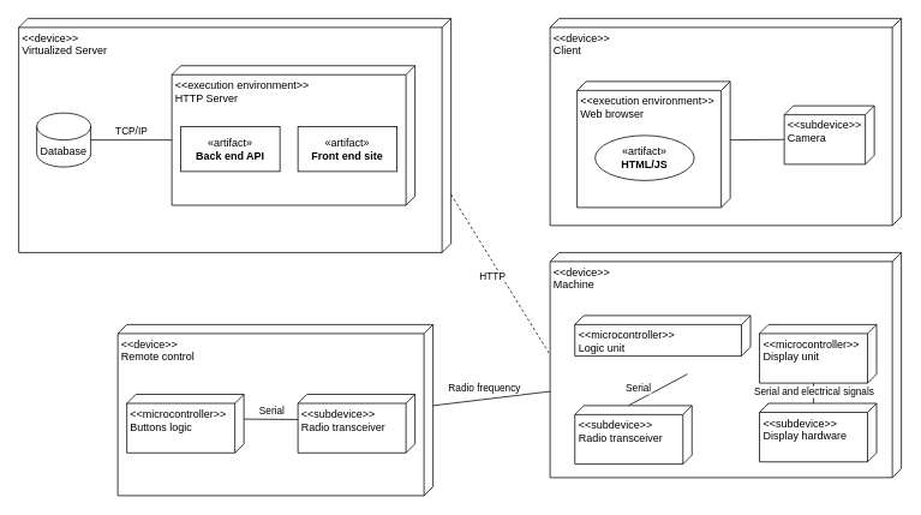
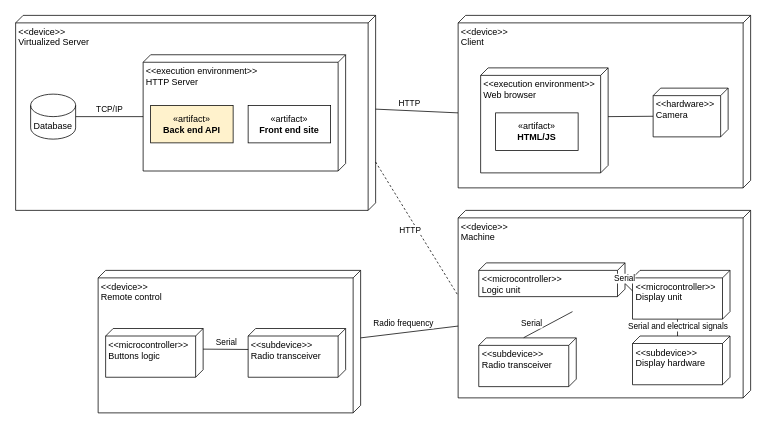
  <mxCell id="0" />
  <mxCell id="1" parent="0" />
  <mxCell id="2" value="&amp;lt;&amp;lt;device&amp;gt;&amp;gt;&lt;br&gt;Virtualized Server" style="verticalAlign=top;align=left;spacingTop=8;spacingLeft=2;spacingRight=12;shape=cube;size=10;direction=south;fontStyle=0;html=1;whiteSpace=wrap;" vertex="1" parent="1"><mxGeometry x="20" y="20" width="480" height="260" as="geometry" /></mxCell>
  <mxCell id="3" value="&amp;lt;&amp;lt;execution environment&amp;gt;&amp;gt;&lt;br&gt;HTTP Server" style="verticalAlign=top;align=left;spacingTop=8;spacingLeft=2;spacingRight=12;shape=cube;size=10;direction=south;fontStyle=0;html=1;whiteSpace=wrap;" vertex="1" parent="1"><mxGeometry x="190" y="72.5" width="270" height="155" as="geometry" /></mxCell>
  <mxCell id="4" style="edgeStyle=orthogonalEdgeStyle;rounded=0;orthogonalLoop=1;jettySize=auto;html=1;exitX=1;exitY=0.5;exitDx=0;exitDy=0;exitPerimeter=0;entryX=0;entryY=0;entryDx=82.5;entryDy=270;entryPerimeter=0;endArrow=none;endFill=0;" edge="1" parent="1" source="6" target="3"><mxGeometry relative="1" as="geometry" /></mxCell>
  <mxCell id="5" value="TCP/IP" style="edgeLabel;html=1;align=center;verticalAlign=middle;resizable=0;points=[];" vertex="1" connectable="0" parent="4"><mxGeometry x="0.128" y="1" relative="1" as="geometry"><mxPoint x="-7" y="-10" as="offset" /></mxGeometry></mxCell>
  <mxCell id="6" value="Database" style="shape=cylinder3;whiteSpace=wrap;html=1;boundedLbl=1;backgroundOutline=1;size=15;" vertex="1" parent="1"><mxGeometry x="40" y="125" width="60" height="60" as="geometry" /></mxCell>
  <mxCell id="7" value="«artifact»&lt;br&gt;&lt;b&gt;Front end site&lt;/b&gt;" style="html=1;whiteSpace=wrap;" vertex="1" parent="1"><mxGeometry x="330" y="140" width="110" height="50" as="geometry" /></mxCell>
- <mxCell id="8" value="«artifact»&lt;br&gt;&lt;b&gt;Back end API&lt;/b&gt;" style="html=1;whiteSpace=wrap;" vertex="1" parent="1"><mxGeometry x="200" y="140" width="110" height="50" as="geometry" /></mxCell>
+ <mxCell id="8" value="«artifact»&lt;br&gt;&lt;b&gt;Back end API&lt;/b&gt;" style="html=1;whiteSpace=wrap;fillColor=#fff2cc;" vertex="1" parent="1"><mxGeometry x="200" y="140" width="110" height="50" as="geometry" /></mxCell>
+ <mxCell id="9" style="rounded=0;orthogonalLoop=1;jettySize=auto;html=1;exitX=0;exitY=0;exitDx=125;exitDy=0;exitPerimeter=0;endArrow=none;endFill=0;entryX=0;entryY=0;entryDx=130;entryDy=390;entryPerimeter=0;" edge="1" parent="1" source="2" target="11"><mxGeometry relative="1" as="geometry"><mxPoint x="590" y="60" as="sourcePoint" /><mxPoint x="720" y="120" as="targetPoint" /></mxGeometry></mxCell>
+ <mxCell id="10" value="HTTP" style="edgeLabel;html=1;align=center;verticalAlign=middle;resizable=0;points=[];" vertex="1" connectable="0" parent="9"><mxGeometry x="0.128" y="1" relative="1" as="geometry"><mxPoint x="-17" y="-10" as="offset" /></mxGeometry></mxCell>
  <mxCell id="11" value="&amp;lt;&amp;lt;device&amp;gt;&amp;gt;&lt;br&gt;Client" style="verticalAlign=top;align=left;spacingTop=8;spacingLeft=2;spacingRight=12;shape=cube;size=10;direction=south;fontStyle=0;html=1;whiteSpace=wrap;" vertex="1" parent="1"><mxGeometry x="610" y="20" width="390" height="230" as="geometry" /></mxCell>
  <mxCell id="12" value="&amp;lt;&amp;lt;execution environment&amp;gt;&amp;gt;&lt;br&gt;Web browser" style="verticalAlign=top;align=left;spacingTop=8;spacingLeft=2;spacingRight=12;shape=cube;size=10;direction=south;fontStyle=0;html=1;whiteSpace=wrap;" vertex="1" parent="1"><mxGeometry x="640" y="90" width="170" height="140" as="geometry" /></mxCell>
- <mxCell id="13" value="«artifact»&lt;br&gt;&lt;b&gt;HTML/JS&lt;br&gt;&lt;/b&gt;" style="ellipse;html=1;whiteSpace=wrap;" vertex="1" parent="1"><mxGeometry x="660" y="150" width="110" height="50" as="geometry" /></mxCell>
- <mxCell id="14" value="&amp;lt;&amp;lt;subdevice&amp;gt;&amp;gt;&lt;br&gt;Camera" style="verticalAlign=top;align=left;spacingTop=8;spacingLeft=2;spacingRight=12;shape=cube;size=10;direction=south;fontStyle=0;html=1;whiteSpace=wrap;" vertex="1" parent="1"><mxGeometry x="870" y="117" width="100" height="65" as="geometry" /></mxCell>
+ <mxCell id="13" value="«artifact»&lt;br&gt;&lt;b&gt;HTML/JS&lt;br&gt;&lt;/b&gt;" style="html=1;whiteSpace=wrap;" vertex="1" parent="1"><mxGeometry x="660" y="150" width="110" height="50" as="geometry" /></mxCell>
+ <mxCell id="14" value="&amp;lt;&amp;lt;hardware&amp;gt;&amp;gt;&lt;br&gt;Camera" style="verticalAlign=top;align=left;spacingTop=8;spacingLeft=2;spacingRight=12;shape=cube;size=10;direction=south;fontStyle=0;html=1;whiteSpace=wrap;" vertex="1" parent="1"><mxGeometry x="870" y="117" width="100" height="65" as="geometry" /></mxCell>
  <mxCell id="15" style="rounded=0;orthogonalLoop=1;jettySize=auto;html=1;exitX=0;exitY=0;exitDx=65;exitDy=0;exitPerimeter=0;endArrow=none;endFill=0;entryX=0;entryY=0;entryDx=37.5;entryDy=100;entryPerimeter=0;" edge="1" parent="1" source="12" target="14"><mxGeometry relative="1" as="geometry"><mxPoint x="500" y="235" as="sourcePoint" /><mxPoint x="620" y="160" as="targetPoint" /></mxGeometry></mxCell>
  <mxCell id="16" value="&amp;lt;&amp;lt;device&amp;gt;&amp;gt;&lt;br&gt;Machine" style="verticalAlign=top;align=left;spacingTop=8;spacingLeft=2;spacingRight=12;shape=cube;size=10;direction=south;fontStyle=0;html=1;whiteSpace=wrap;" vertex="1" parent="1"><mxGeometry x="610" y="280" width="390" height="250" as="geometry" /></mxCell>
  <mxCell id="17" value="&amp;lt;&amp;lt;microcontroller&amp;gt;&amp;gt;&lt;br&gt;Logic unit" style="verticalAlign=top;align=left;spacingTop=8;spacingLeft=2;spacingRight=12;shape=cube;size=10;direction=south;fontStyle=0;html=1;whiteSpace=wrap;" vertex="1" parent="1"><mxGeometry x="637.5" y="350" width="195" height="45" as="geometry" /></mxCell>
  <mxCell id="18" style="rounded=0;orthogonalLoop=1;jettySize=auto;html=1;exitX=0;exitY=0;exitDx=65;exitDy=70;exitPerimeter=0;entryX=0;entryY=0.538;entryDx=0;entryDy=0;entryPerimeter=0;endArrow=none;endFill=0;" edge="1" parent="1" source="20" target="35"><mxGeometry relative="1" as="geometry" /></mxCell>
  <mxCell id="19" value="Serial and electrical signals" style="edgeLabel;html=1;align=center;verticalAlign=middle;resizable=0;points=[];" vertex="1" connectable="0" parent="18"><mxGeometry x="-0.119" relative="1" as="geometry"><mxPoint as="offset" /></mxGeometry></mxCell>
  <mxCell id="20" value="&amp;lt;&amp;lt;microcontroller&amp;gt;&amp;gt;&lt;br&gt;Display unit" style="verticalAlign=top;align=left;spacingTop=8;spacingLeft=2;spacingRight=12;shape=cube;size=10;direction=south;fontStyle=0;html=1;whiteSpace=wrap;" vertex="1" parent="1"><mxGeometry x="842.5" y="360" width="130" height="65" as="geometry" /></mxCell>
+ <mxCell id="21" style="rounded=0;orthogonalLoop=1;jettySize=auto;html=1;exitX=0;exitY=0;exitDx=27.5;exitDy=0;exitPerimeter=0;endArrow=none;endFill=0;entryX=0.423;entryY=0.999;entryDx=0;entryDy=0;entryPerimeter=0;" edge="1" parent="1" source="17" target="20"><mxGeometry relative="1" as="geometry"><mxPoint x="757.5" y="402.5" as="sourcePoint" /><mxPoint x="877.5" y="327.5" as="targetPoint" /></mxGeometry></mxCell>
+ <mxCell id="22" value="Serial" style="edgeLabel;html=1;align=center;verticalAlign=middle;resizable=0;points=[];" vertex="1" connectable="0" parent="21"><mxGeometry x="0.128" y="1" relative="1" as="geometry"><mxPoint x="-7" y="-12" as="offset" /></mxGeometry></mxCell>
  <mxCell id="23" style="rounded=0;orthogonalLoop=1;jettySize=auto;html=1;endArrow=none;endFill=0;entryX=0.455;entryY=1;entryDx=0;entryDy=0;entryPerimeter=0;exitX=0.752;exitY=0;exitDx=0;exitDy=0;exitPerimeter=0;dashed=1;" edge="1" parent="1" source="2" target="16"><mxGeometry relative="1" as="geometry"><mxPoint x="501" y="215" as="sourcePoint" /><mxPoint x="630" y="80" as="targetPoint" /></mxGeometry></mxCell>
  <mxCell id="24" value="HTTP" style="edgeLabel;html=1;align=center;verticalAlign=middle;resizable=0;points=[];" vertex="1" connectable="0" parent="23"><mxGeometry x="0.128" y="1" relative="1" as="geometry"><mxPoint x="-17" y="-10" as="offset" /></mxGeometry></mxCell>
  <mxCell id="25" value="&amp;lt;&amp;lt;device&amp;gt;&amp;gt;&lt;br&gt;Remote control" style="verticalAlign=top;align=left;spacingTop=8;spacingLeft=2;spacingRight=12;shape=cube;size=10;direction=south;fontStyle=0;html=1;whiteSpace=wrap;" vertex="1" parent="1"><mxGeometry x="130" y="360" width="350" height="190" as="geometry" /></mxCell>
  <mxCell id="26" value="&amp;lt;&amp;lt;subdevice&amp;gt;&amp;gt;&lt;br&gt;Radio transceiver" style="verticalAlign=top;align=left;spacingTop=8;spacingLeft=2;spacingRight=12;shape=cube;size=10;direction=south;fontStyle=0;html=1;whiteSpace=wrap;" vertex="1" parent="1"><mxGeometry x="637.5" y="450" width="130" height="65" as="geometry" /></mxCell>
  <mxCell id="27" style="rounded=0;orthogonalLoop=1;jettySize=auto;html=1;exitX=0;exitY=0;exitDx=65;exitDy=70;exitPerimeter=0;endArrow=none;endFill=0;entryX=-0.004;entryY=0.539;entryDx=0;entryDy=0;entryPerimeter=0;" edge="1" parent="1" source="17" target="26"><mxGeometry relative="1" as="geometry"><mxPoint x="778" y="388" as="sourcePoint" /><mxPoint x="853" y="387" as="targetPoint" /></mxGeometry></mxCell>
  <mxCell id="28" value="Serial" style="edgeLabel;html=1;align=center;verticalAlign=middle;resizable=0;points=[];" vertex="1" connectable="0" parent="27"><mxGeometry x="0.128" y="1" relative="1" as="geometry"><mxPoint x="-18" y="-5" as="offset" /></mxGeometry></mxCell>
  <mxCell id="29" value="&amp;lt;&amp;lt;subdevice&amp;gt;&amp;gt;&lt;br&gt;Radio transceiver" style="verticalAlign=top;align=left;spacingTop=8;spacingLeft=2;spacingRight=12;shape=cube;size=10;direction=south;fontStyle=0;html=1;whiteSpace=wrap;" vertex="1" parent="1"><mxGeometry x="330" y="437.5" width="130" height="65" as="geometry" /></mxCell>
  <mxCell id="30" value="&amp;lt;&amp;lt;microcontroller&amp;gt;&amp;gt;&lt;br&gt;Buttons logic" style="verticalAlign=top;align=left;spacingTop=8;spacingLeft=2;spacingRight=12;shape=cube;size=10;direction=south;fontStyle=0;html=1;whiteSpace=wrap;" vertex="1" parent="1"><mxGeometry x="140" y="437.5" width="130" height="65" as="geometry" /></mxCell>
  <mxCell id="31" style="rounded=0;orthogonalLoop=1;jettySize=auto;html=1;exitX=0;exitY=0;exitDx=27.5;exitDy=0;exitPerimeter=0;endArrow=none;endFill=0;entryX=0.43;entryY=0.999;entryDx=0;entryDy=0;entryPerimeter=0;" edge="1" parent="1" source="30" target="29"><mxGeometry relative="1" as="geometry"><mxPoint x="718" y="415" as="sourcePoint" /><mxPoint x="717" y="450" as="targetPoint" /></mxGeometry></mxCell>
  <mxCell id="32" value="Serial" style="edgeLabel;html=1;align=center;verticalAlign=middle;resizable=0;points=[];" vertex="1" connectable="0" parent="31"><mxGeometry x="0.128" y="1" relative="1" as="geometry"><mxPoint x="-4" y="-9" as="offset" /></mxGeometry></mxCell>
  <mxCell id="33" style="rounded=0;orthogonalLoop=1;jettySize=auto;html=1;exitX=0;exitY=0;exitDx=90;exitDy=0;exitPerimeter=0;endArrow=none;endFill=0;entryX=0.617;entryY=1;entryDx=0;entryDy=0;entryPerimeter=0;" edge="1" parent="1" source="25" target="16"><mxGeometry relative="1" as="geometry"><mxPoint x="511" y="225" as="sourcePoint" /><mxPoint x="630" y="394" as="targetPoint" /></mxGeometry></mxCell>
  <mxCell id="34" value="Radio frequency" style="edgeLabel;html=1;align=center;verticalAlign=middle;resizable=0;points=[];" vertex="1" connectable="0" parent="33"><mxGeometry x="0.128" y="1" relative="1" as="geometry"><mxPoint x="-17" y="-10" as="offset" /></mxGeometry></mxCell>
  <mxCell id="35" value="&amp;lt;&amp;lt;subdevice&amp;gt;&amp;gt;&lt;br&gt;Display hardware" style="verticalAlign=top;align=left;spacingTop=8;spacingLeft=2;spacingRight=12;shape=cube;size=10;direction=south;fontStyle=0;html=1;whiteSpace=wrap;" vertex="1" parent="1"><mxGeometry x="842.5" y="447.5" width="130" height="65" as="geometry" /></mxCell>
